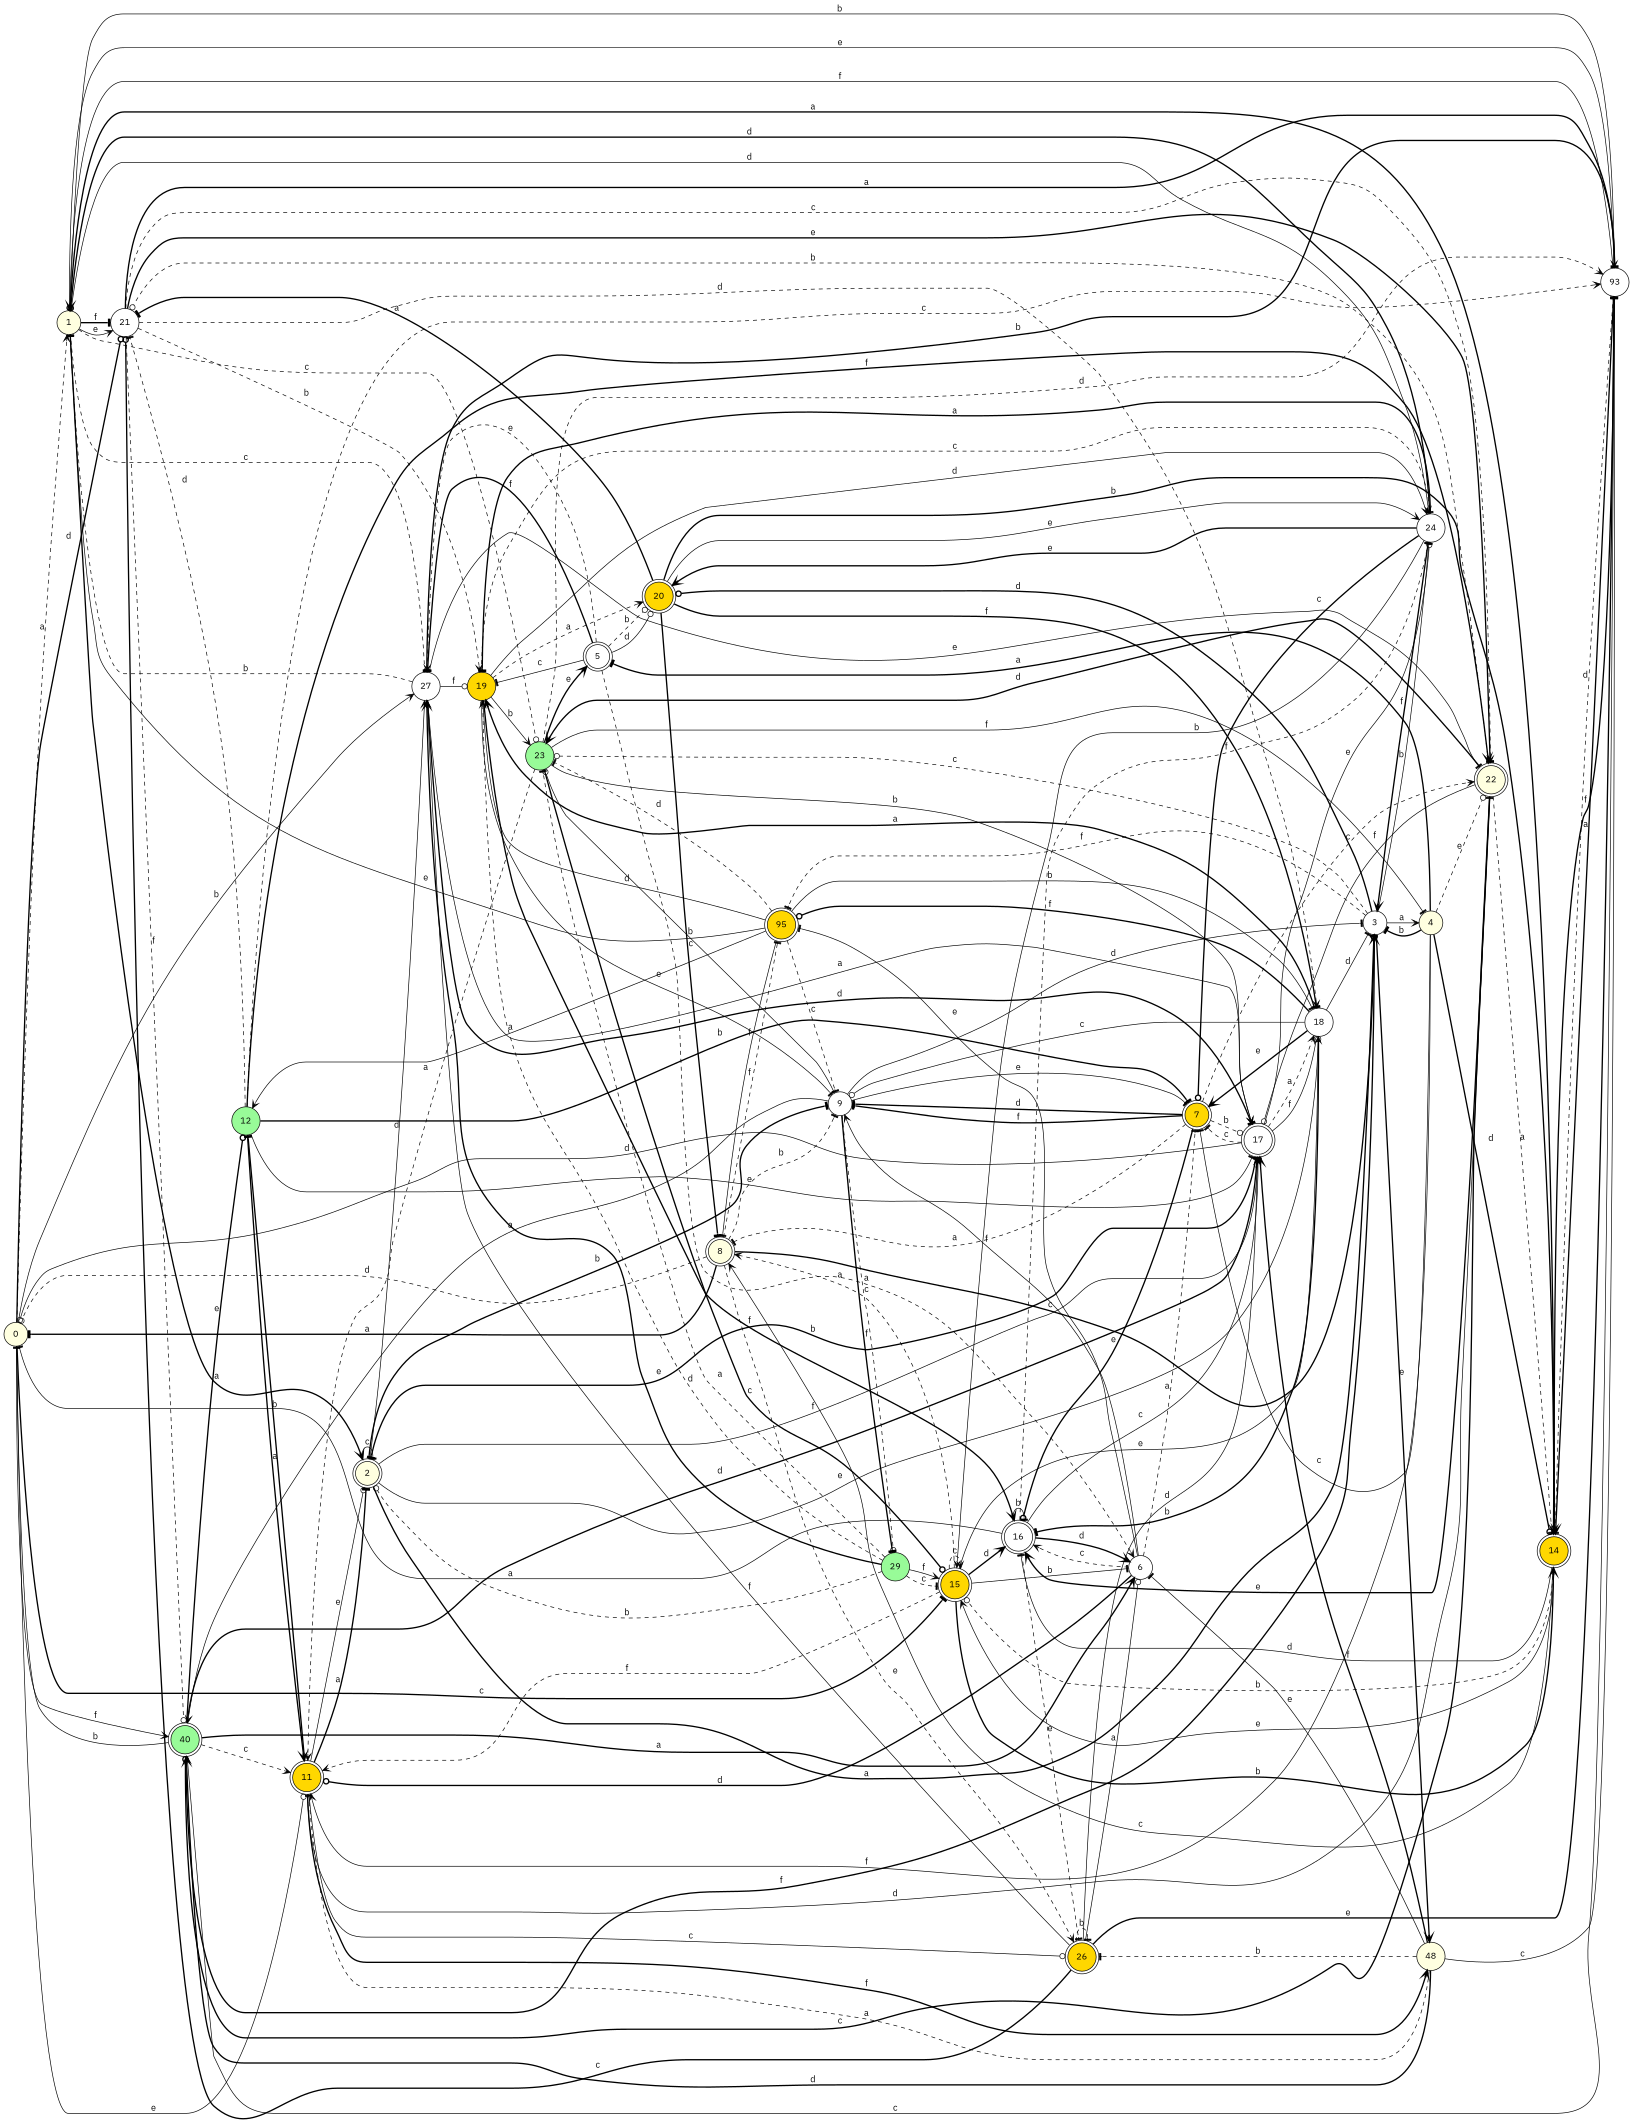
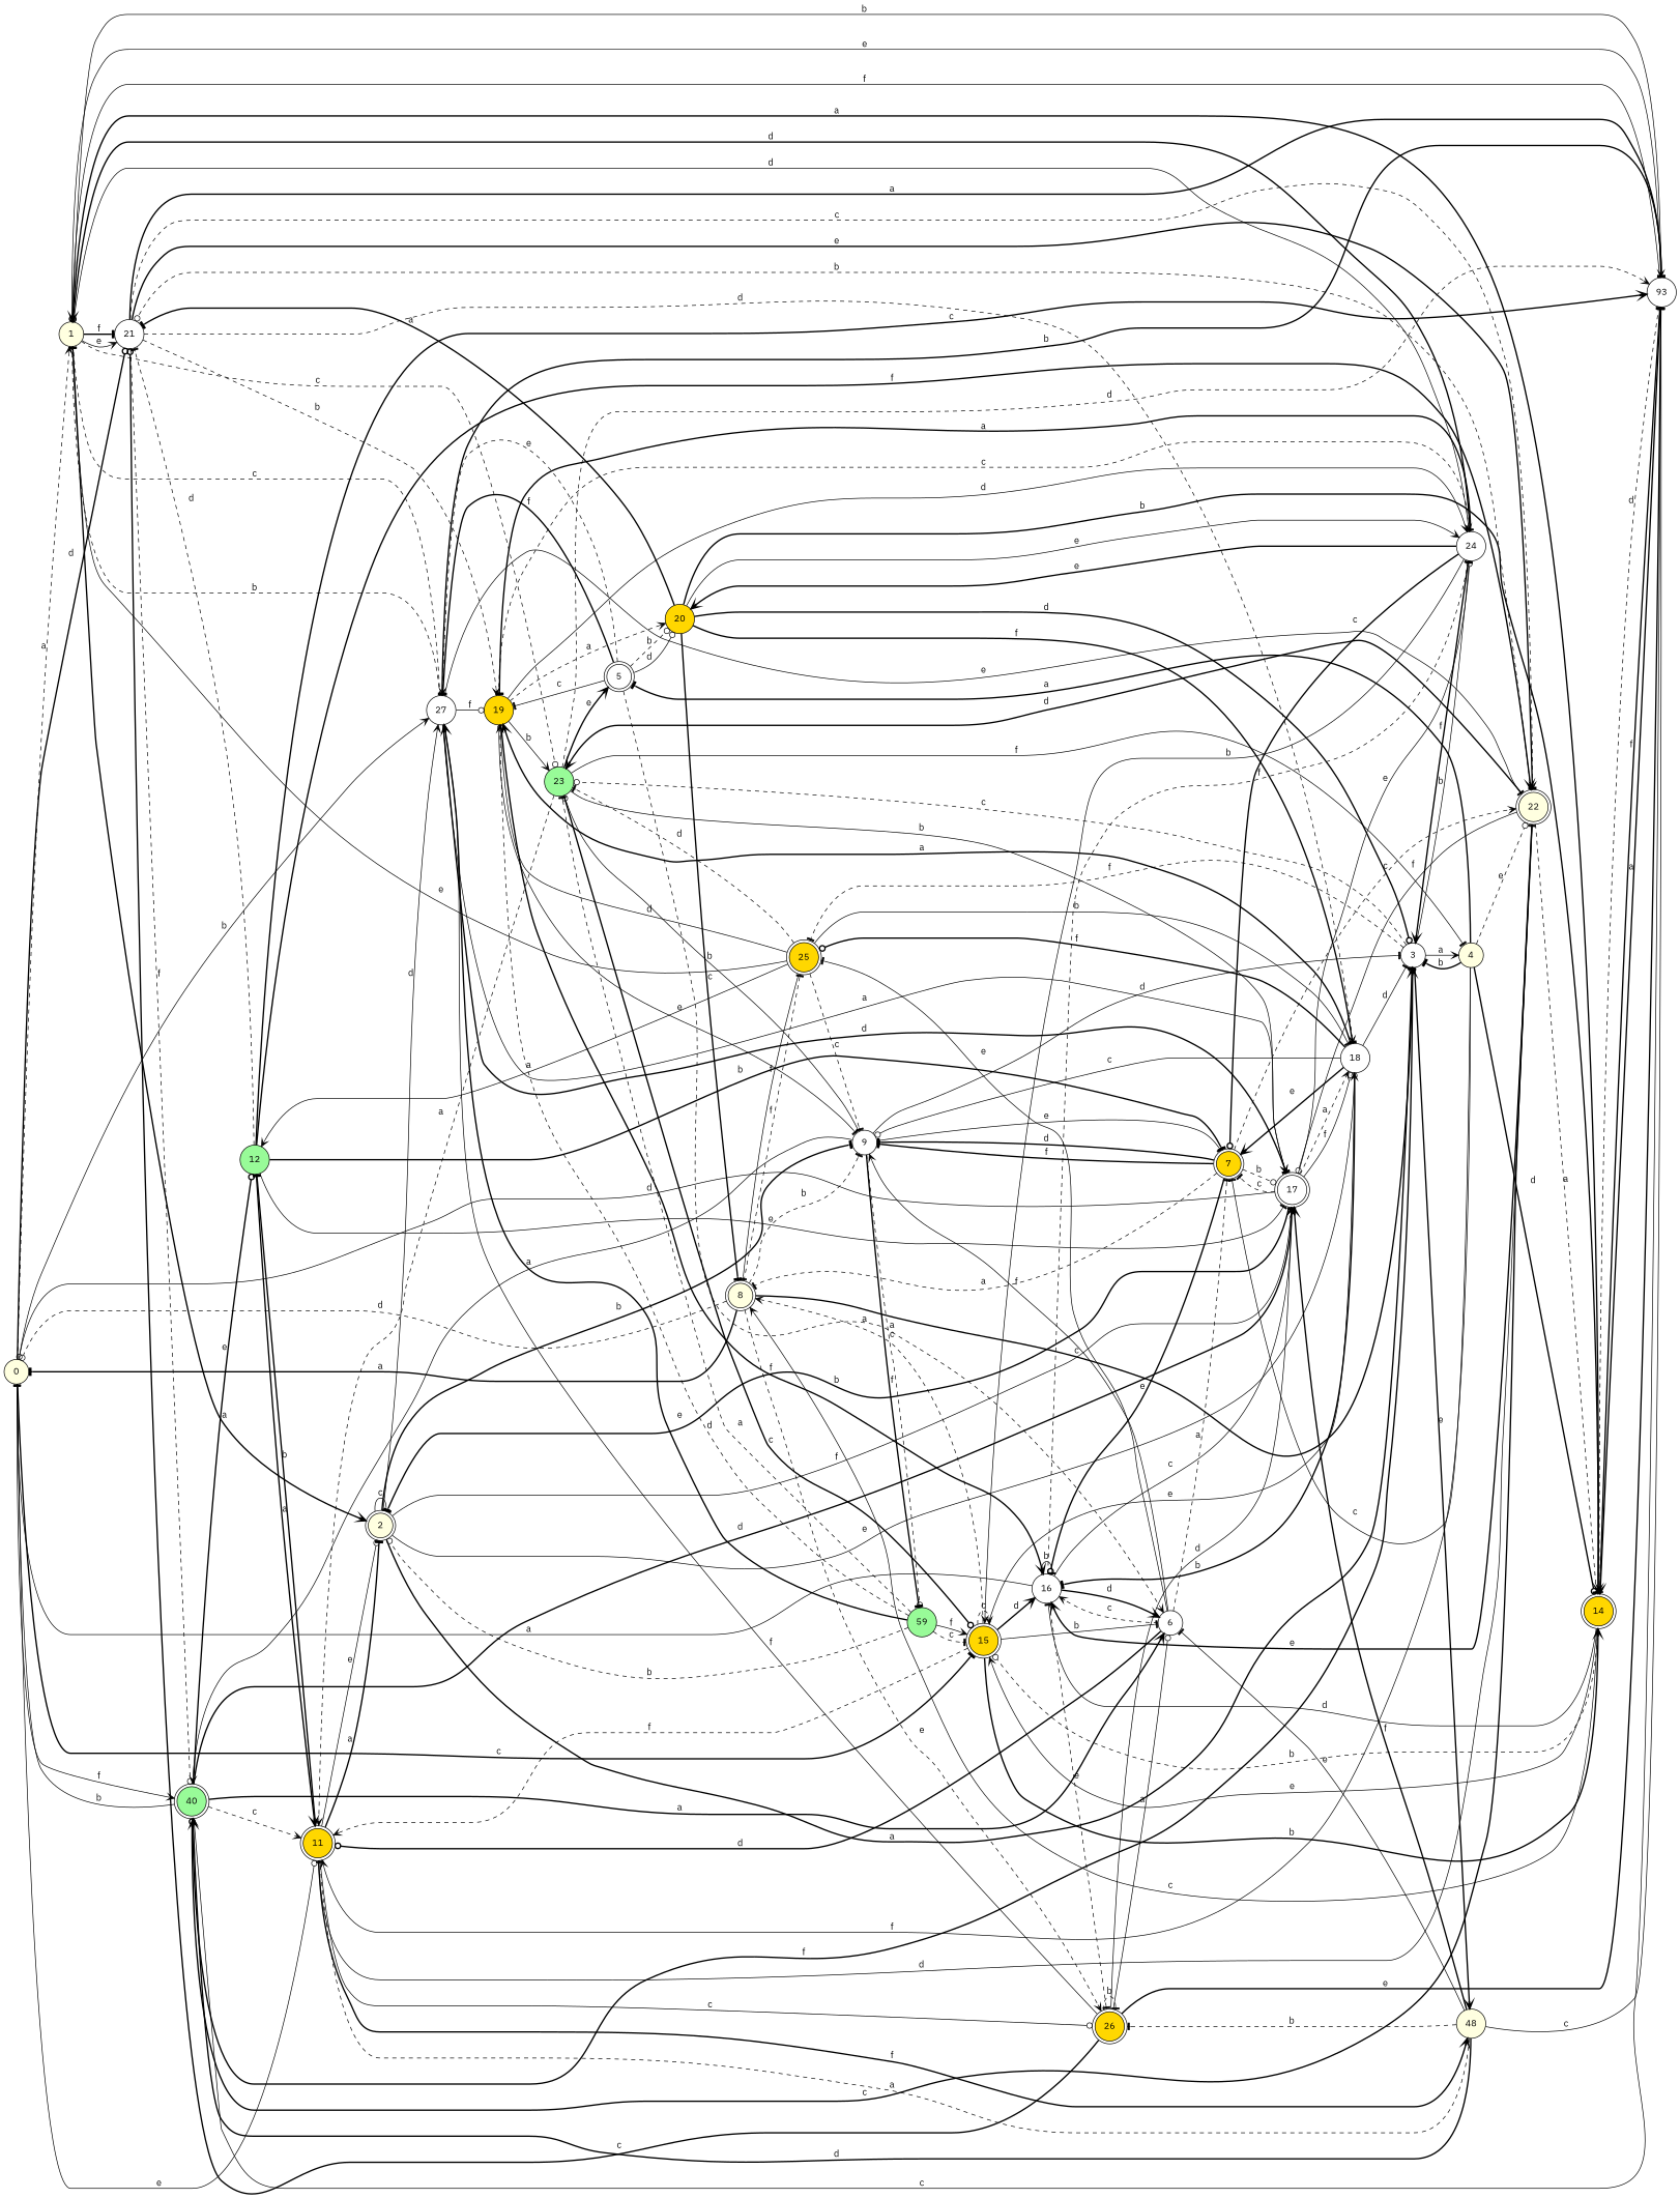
  digraph {
    fontname="IBM Plex Sans"
    rankdir=LR
    node [color=black fillcolor=white fontname="IBM Plex Sans" shape=circle style=filled]
    edge [arrowhead=tee fontname="IBM Plex Sans" style=solid]
    n1 [fillcolor=lightyellow label=0]
    n2 [fillcolor=lightyellow label=1]
    n3 [fillcolor=palegreen label=40 shape=doublecircle style="rounded,filled"]
    n4 [fillcolor=gold label=11 shape=doublecircle style="rounded,filled"]
    n5 [fillcolor=gold label=15 shape=doublecircle style="rounded,filled"]
    n6 [label=21]
    n7 [label=27]
    n8 [fillcolor=lightyellow label=2 shape=doublecircle style="rounded,filled"]
    n9 [label=93]
    n10 [fillcolor=palegreen label=23]
    n11 [label=24]
    n12 [label=3]
    n13 [label=17 shape=doublecircle style="rounded,filled"]
    n14 [label=6]
    n15 [fillcolor=palegreen label=12]
    n16 [fillcolor=lightyellow label=48]
    n17 [fillcolor=lightyellow label=22 shape=doublecircle style="rounded,filled"]
    n18 [fillcolor=gold label=26 shape=doublecircle style="rounded,filled"]
    n19 [label=18]
    n20 [fillcolor=gold label=14 shape=doublecircle style="rounded,filled"]
-   n21 [label=16 shape=doublecircle]
+   n21 [label=16]
    n22 [fillcolor=lightyellow label=8 shape=doublecircle style="rounded,filled"]
    n23 [fillcolor=gold label=19 style="rounded,filled"]
    n24 [label=9]
    n25 [fillcolor=lightyellow label=4]
    n26 [label=5 shape=doublecircle style="rounded,filled"]
    n27 [fillcolor=gold label=7 shape=doublecircle style="rounded,filled"]
-   n28 [fillcolor=gold label=20 shape=doublecircle style="rounded,filled"]
-   n29 [fillcolor=gold label=95 shape=doublecircle style="rounded,filled"]
-   n30 [fillcolor=palegreen label=29]
+   n28 [fillcolor=gold label=20 style="rounded,filled"]
+   n29 [fillcolor=gold label=25 shape=doublecircle style="rounded,filled"]
+   n30 [fillcolor=palegreen label=59]
    n1 -> n2 [arrowhead=vee label=a style=dashed]
    n1 -> n3 [arrowhead=vee label=f]
    n1 -> n4 [arrowhead=odot label=e]
    n1 -> n5 [label=c style=bold]
    n1 -> n6 [arrowhead=odot label=d style=bold]
    n1 -> n7 [arrowhead=vee label=b]
    n2 -> n6 [arrowhead=vee label=e]
    n2 -> n6 [label=f style=bold]
    n2 -> n8 [arrowhead=vee label=a style=bold]
    n2 -> n9 [arrowhead=vee label=b]
    n2 -> n10 [arrowhead=odot label=c style=dashed]
    n2 -> n11 [arrowhead=vee label=d]
    n3 -> n1 [label=b]
    n3 -> n4 [arrowhead=vee label=c style=dashed]
    n3 -> n12 [arrowhead=vee label=f style=bold]
    n3 -> n13 [label=d style=bold]
    n3 -> n14 [arrowhead=vee label=a style=bold]
    n3 -> n15 [arrowhead=odot label=e style=bold]
    n4 -> n8 [label=a style=bold]
    n4 -> n8 [arrowhead=odot label=e]
    n4 -> n15 [label=b style=bold]
    n4 -> n16 [arrowhead=vee label=f style=bold]
    n4 -> n17 [label=d]
    n4 -> n18 [arrowhead=odot label=c]
    n5 -> n4 [arrowhead=vee label=f style=dashed]
    n5 -> n5 [arrowhead=vee label=c style=dashed]
    n5 -> n14 [label=b]
    n5 -> n19 [arrowhead=vee label=e]
    n5 -> n20 [arrowhead=vee label=b style=bold]
    n5 -> n21 [arrowhead=vee label=d style=bold]
    n5 -> n22 [arrowhead=vee label=a style=dashed]
    n6 -> n3 [arrowhead=odot label=f style=dashed]
    n6 -> n9 [label=a style=bold]
    n6 -> n17 [arrowhead=vee label=c style=dashed]
    n6 -> n17 [label=e style=bold]
    n6 -> n19 [arrowhead=vee label=d style=dashed]
    n6 -> n23 [arrowhead=vee label=b style=dashed]
    n7 -> n2 [label=b style=dashed]
    n7 -> n2 [label=c style=dashed]
    n7 -> n13 [arrowhead=vee label=a]
    n7 -> n13 [label=d style=bold]
    n7 -> n17 [label=e]
    n7 -> n23 [arrowhead=odot label=f]
    n8 -> n7 [arrowhead=vee label=d]
    n8 -> n8 [label=c]
    n8 -> n12 [label=a style=bold]
    n8 -> n13 [arrowhead=vee label=f]
    n8 -> n19 [arrowhead=odot label=e]
    n8 -> n24 [label=b style=bold]
    n9 -> n2 [arrowhead=odot label=e]
    n9 -> n2 [arrowhead=odot label=f]
    n9 -> n3 [arrowhead=vee label=c]
    n9 -> n7 [label=b style=bold]
    n9 -> n20 [arrowhead=vee label=a style=bold]
    n9 -> n20 [label=d style=dashed]
    n10 -> n4 [arrowhead=vee label=a style=dashed]
    n10 -> n5 [arrowhead=odot label=c style=bold]
    n10 -> n9 [arrowhead=vee label=d style=dashed]
    n10 -> n13 [arrowhead=vee label=b]
    n10 -> n25 [label=f]
    n10 -> n26 [arrowhead=vee label=e style=bold]
    n11 -> n2 [arrowhead=odot label=d style=bold]
    n11 -> n5 [arrowhead=vee label=b]
    n11 -> n12 [arrowhead=vee label=f style=bold]
    n11 -> n23 [label=a style=bold]
    n11 -> n27 [arrowhead=odot label=c style=bold]
    n11 -> n28 [arrowhead=vee label=e style=bold]
    n12 -> n10 [arrowhead=odot label=c style=dashed]
    n12 -> n11 [label=b]
    n12 -> n16 [arrowhead=vee label=e style=bold]
    n12 -> n25 [arrowhead=vee label=a]
    n12 -> n29 [label=f style=dashed]
    n13 -> n1 [arrowhead=odot label=d]
    n13 -> n8 [label=b style=bold]
    n13 -> n11 [arrowhead=odot label=e]
    n13 -> n19 [arrowhead=vee label=a style=dashed]
    n13 -> n19 [arrowhead=odot label=f]
    n13 -> n27 [label=c style=dashed]
    n14 -> n4 [arrowhead=odot label=d style=bold]
    n14 -> n21 [arrowhead=vee label=c style=dashed]
    n14 -> n24 [arrowhead=vee label=f]
    n14 -> n27 [label=a style=dashed]
    n14 -> n29 [label=e]
    n15 -> n4 [arrowhead=vee label=a style=bold]
    n15 -> n6 [label=d style=dashed]
-   n15 -> n9 [arrowhead=vee label=c style=dashed]
+   n15 -> n9 [arrowhead=vee label=c style=bold]
    n15 -> n13 [label=e]
    n15 -> n17 [arrowhead=vee label=f style=bold]
    n15 -> n27 [label=b style=bold]
    n16 -> n3 [arrowhead=vee label=d style=bold]
    n16 -> n4 [label=a style=dashed]
    n16 -> n9 [label=c]
    n16 -> n13 [arrowhead=vee label=f style=bold]
    n16 -> n14 [label=e]
    n16 -> n18 [label=b style=dashed]
    n17 -> n3 [arrowhead=odot label=c style=bold]
    n17 -> n6 [arrowhead=odot label=b style=dashed]
    n17 -> n10 [arrowhead=vee label=d style=bold]
    n17 -> n13 [arrowhead=odot label=f]
    n17 -> n20 [label=a style=dashed]
    n17 -> n21 [arrowhead=vee label=e style=bold]
    n18 -> n6 [arrowhead=odot label=c style=bold]
    n18 -> n7 [arrowhead=vee label=f]
    n18 -> n9 [label=e style=bold]
    n18 -> n13 [arrowhead=vee label=d]
    n18 -> n14 [arrowhead=odot label=a]
    n18 -> n18 [label=b style=dashed]
    n19 -> n12 [label=d]
    n19 -> n21 [label=b style=bold]
    n19 -> n23 [arrowhead=vee label=a style=bold]
    n19 -> n24 [arrowhead=odot label=c]
    n19 -> n27 [arrowhead=vee label=e style=bold]
    n19 -> n29 [arrowhead=odot label=f style=bold]
    n20 -> n2 [arrowhead=vee label=a style=bold]
    n20 -> n5 [arrowhead=odot label=b style=dashed]
    n20 -> n5 [arrowhead=vee label=e]
    n20 -> n9 [label=f style=bold]
    n20 -> n21 [label=d]
    n20 -> n22 [arrowhead=vee label=c]
    n21 -> n1 [label=a]
    n21 -> n11 [label=f style=dashed]
    n21 -> n13 [label=c]
    n21 -> n14 [arrowhead=vee label=d style=bold]
    n21 -> n18 [label=e style=dashed]
    n21 -> n21 [label=b]
    n22 -> n1 [label=a style=bold]
    n22 -> n1 [arrowhead=odot label=d style=dashed]
    n22 -> n12 [arrowhead=odot label=c style=bold]
    n22 -> n18 [arrowhead=vee label=e style=dashed]
    n22 -> n24 [label=b style=dashed]
    n22 -> n29 [label=f style=dashed]
    n23 -> n10 [arrowhead=vee label=b]
    n23 -> n11 [label=c style=dashed]
    n23 -> n11 [arrowhead=vee label=d]
    n23 -> n21 [arrowhead=vee label=f style=bold]
    n23 -> n24 [label=e]
    n23 -> n28 [arrowhead=vee label=a style=dashed]
    n24 -> n3 [arrowhead=vee label=a]
    n24 -> n10 [arrowhead=odot label=b]
    n24 -> n12 [label=d]
    n24 -> n27 [label=e]
    n24 -> n30 [arrowhead=odot label=c style=dashed]
    n24 -> n30 [label=f style=bold]
    n25 -> n4 [arrowhead=vee label=f]
    n25 -> n12 [label=b style=bold]
    n25 -> n17 [arrowhead=odot label=e style=dashed]
    n25 -> n20 [arrowhead=odot label=d style=bold]
    n25 -> n26 [label=a style=bold]
    n25 -> n27 [label=c]
    n26 -> n7 [arrowhead=vee label=e style=dashed]
    n26 -> n7 [label=f style=bold]
    n26 -> n14 [arrowhead=vee label=a style=dashed]
    n26 -> n23 [label=c]
    n26 -> n28 [arrowhead=odot label=b style=dashed]
    n26 -> n28 [arrowhead=odot label=d]
    n27 -> n13 [arrowhead=odot label=b style=dashed]
    n27 -> n17 [arrowhead=vee label=c style=dashed]
    n27 -> n21 [arrowhead=odot label=e style=bold]
    n27 -> n22 [label=a style=dashed]
    n27 -> n24 [label=d style=bold]
    n27 -> n24 [label=f style=bold]
    n28 -> n6 [label=a style=bold]
    n28 -> n11 [arrowhead=vee label=e]
-   n12 -> n28 [arrowhead=odot label=d style=bold]
+   n28 -> n12 [arrowhead=odot label=d style=bold]
    n28 -> n19 [label=f style=bold]
    n28 -> n20 [arrowhead=vee label=b style=bold]
    n28 -> n22 [label=c style=bold]
    n29 -> n2 [label=e]
    n29 -> n10 [label=d style=dashed]
    n29 -> n15 [arrowhead=vee label=a]
    n29 -> n19 [label=b]
    n29 -> n22 [label=f]
    n29 -> n23 [arrowhead=odot label=d]
    n29 -> n24 [label=c style=dashed]
    n30 -> n5 [label=c style=dashed]
    n30 -> n5 [arrowhead=vee label=f]
    n30 -> n7 [arrowhead=vee label=e style=bold]
    n30 -> n8 [arrowhead=odot label=b style=dashed]
    n30 -> n10 [label=a style=dashed]
    n30 -> n23 [arrowhead=vee label=d style=dashed]
  }
